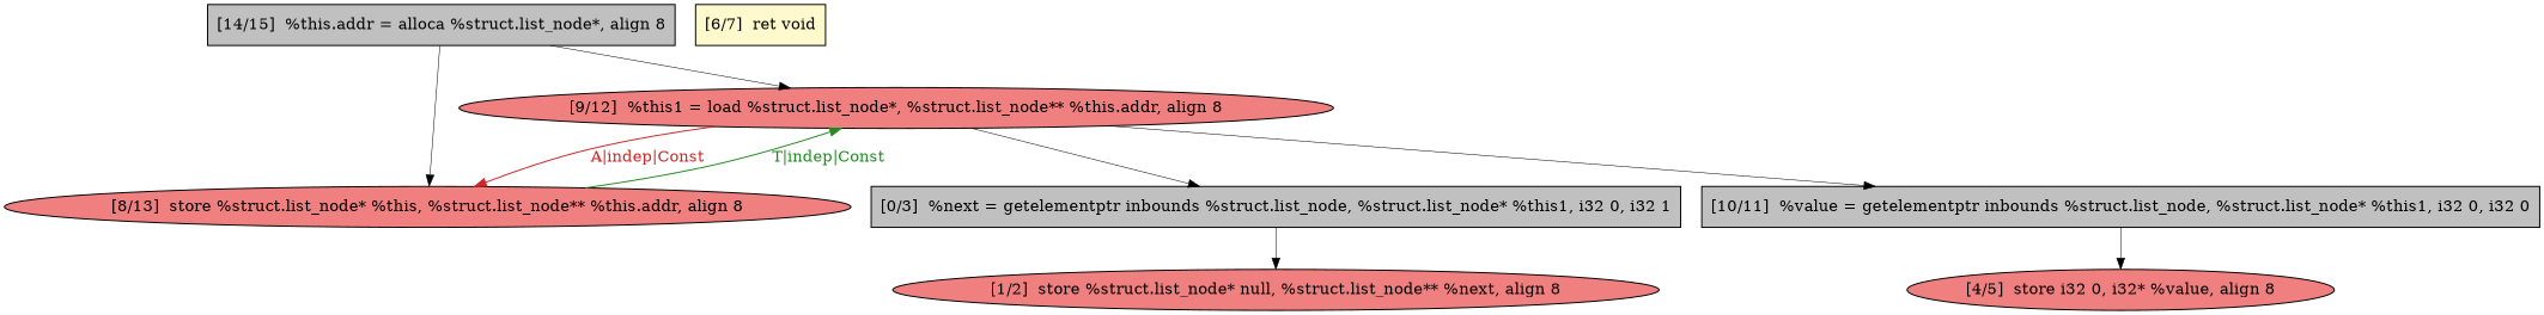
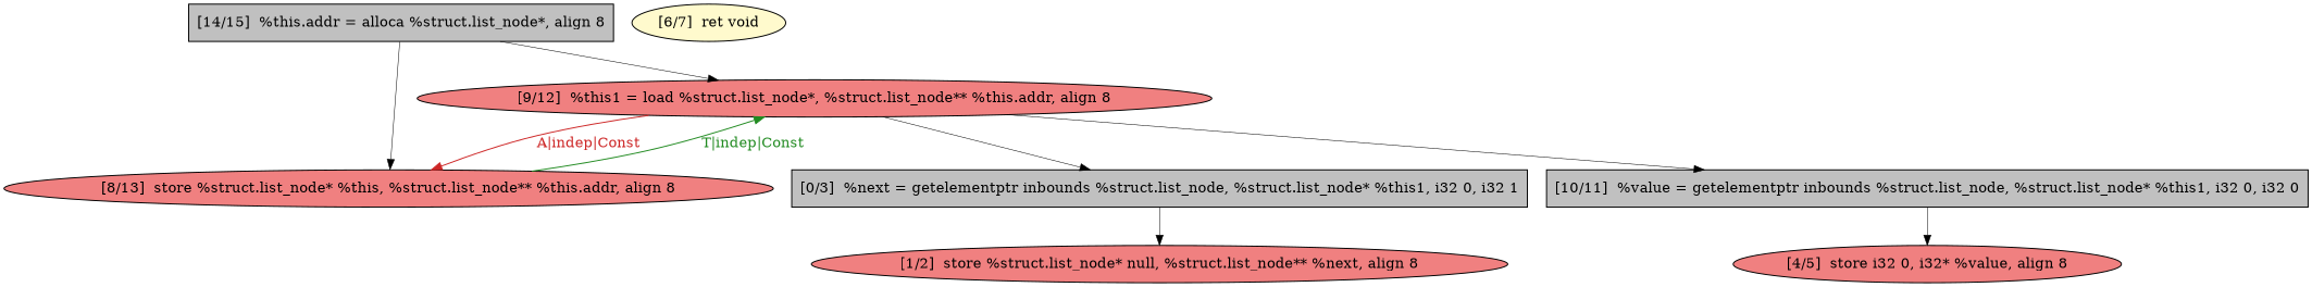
  digraph {
    node [fillcolor=lightcoral shape=ellipse style=filled]
    edge [color=black fontcolor=black penwidth=0.5 style=solid]
    n1 [fillcolor=grey label="[0/3]  %next = getelementptr inbounds %struct.list_node, %struct.list_node* %this1, i32 0, i32 1" shape=rectangle]
    n2 [label="[1/2]  store %struct.list_node* null, %struct.list_node** %next, align 8"]
    n3 [fillcolor=grey label="[14/15]  %this.addr = alloca %struct.list_node*, align 8" shape=rectangle]
    n4 [label="[8/13]  store %struct.list_node* %this, %struct.list_node** %this.addr, align 8"]
    n5 [label="[9/12]  %this1 = load %struct.list_node*, %struct.list_node** %this.addr, align 8"]
-   n6 [fillcolor=lemonchiffon label="[6/7]  ret void" shape=box]
+   n6 [fillcolor=lemonchiffon label="[6/7]  ret void"]
    n7 [label="[4/5]  store i32 0, i32* %value, align 8"]
    n8 [fillcolor=grey label="[10/11]  %value = getelementptr inbounds %struct.list_node, %struct.list_node* %this1, i32 0, i32 0" shape=rectangle]
    n1 -> n2
    n3 -> n4
    n3 -> n5
    n4 -> n5 [color=forestgreen fontcolor=forestgreen label="T|indep|Const" penwidth=1.0]
    n5 -> n1
    n5 -> n4 [color=firebrick3 fontcolor=firebrick3 label="A|indep|Const" penwidth=1.0]
    n5 -> n8
    n8 -> n7
  }
